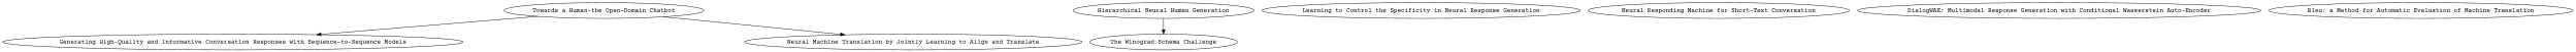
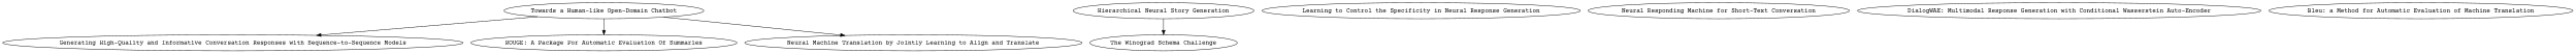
  digraph {
    fontname="Courier Prime"
    node [fontname="Courier Prime"]
    edge [fontname="Courier Prime"]
-   n1 [label="Towards a Human-the Open-Domain Chatbot"]
+   n1 [label="Towards a Human-like Open-Domain Chatbot"]
    n2 [label="Generating High-Quality and Informative Conversation Responses with Sequence-to-Sequence Models"]
+   n3 [label="ROUGE: A Package For Automatic Evaluation Of Summaries"]
    n4 [label="Neural Machine Translation by Jointly Learning to Align and Translate"]
    n5 [label="The Winograd Schema Challenge"]
    n6 [label="Learning to Control the Specificity in Neural Response Generation"]
-   n7 [label="Hierarchical Neural Human Generation"]
+   n7 [label="Hierarchical Neural Story Generation"]
    n8 [label="Neural Responding Machine for Short-Text Conversation"]
    n9 [label="DialogWAE: Multimodal Response Generation with Conditional Wasserstein Auto-Encoder"]
    n10 [label="Bleu: a Method for Automatic Evaluation of Machine Translation"]
    n1 -> n2
+   n1 -> n3
    n1 -> n4
    n7 -> n5
  }
